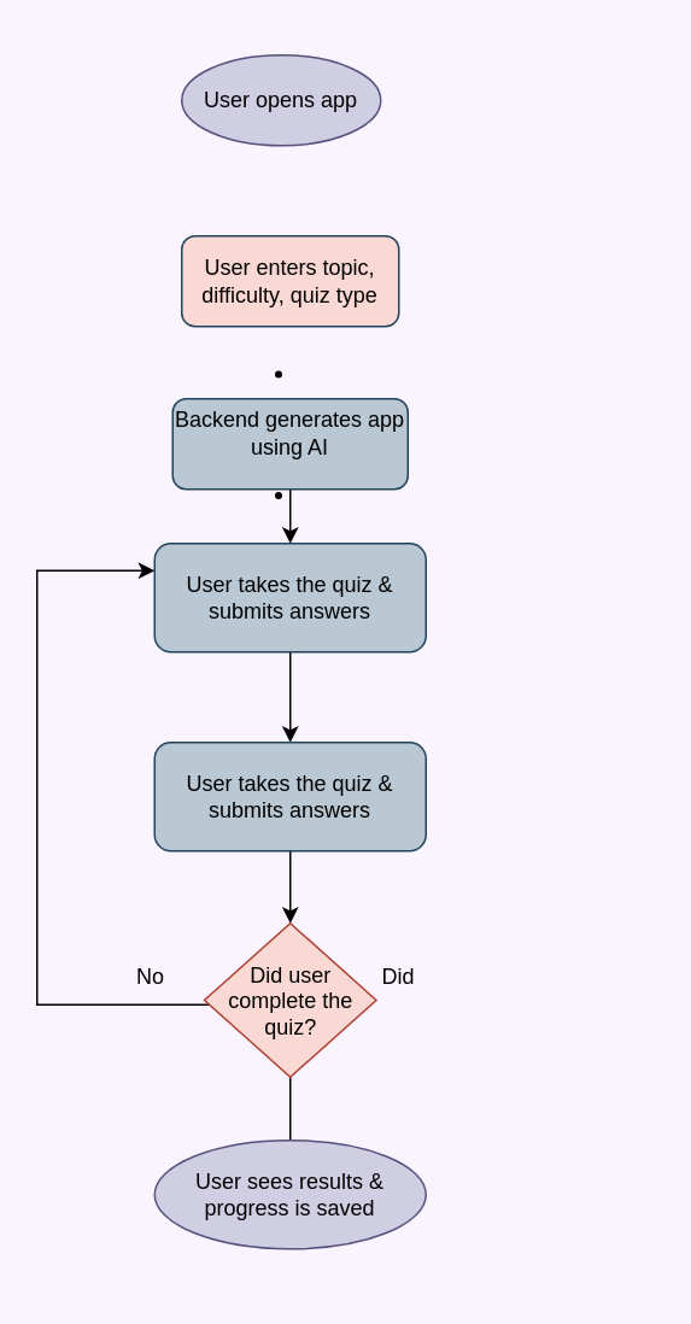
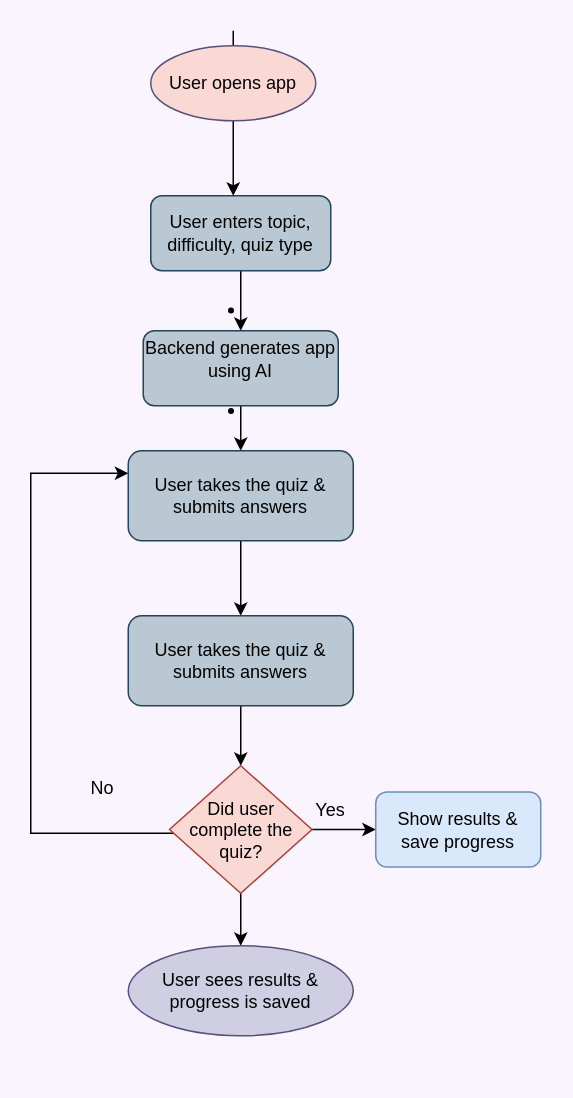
  <mxCell id="0" />
  <mxCell id="1" parent="0" />
  <mxCell id="2" value="" style="group" vertex="1" connectable="0" parent="1"><mxGeometry x="20" y="20" width="340" height="690" as="geometry" /></mxCell>
- <mxCell id="4" value="User enters topic, difficulty, quiz type" style="rounded=1;whiteSpace=wrap;html=1;fontSize=12;glass=0;strokeWidth=1;shadow=0;fillColor=#fad9d5;strokeColor=#23445d;" parent="2" vertex="1"><mxGeometry x="80" y="110" width="120" height="50" as="geometry" /></mxCell>
+ <mxCell id="3" value="" style="edgeStyle=orthogonalEdgeStyle;rounded=0;orthogonalLoop=1;jettySize=auto;html=1;" edge="1" parent="2" source="4" target="6"><mxGeometry relative="1" as="geometry" /></mxCell>
+ <mxCell id="4" value="User enters topic, difficulty, quiz type" style="rounded=1;whiteSpace=wrap;html=1;fontSize=12;glass=0;strokeWidth=1;shadow=0;fillColor=#bac8d3;strokeColor=#23445d;" parent="2" vertex="1"><mxGeometry x="80" y="110" width="120" height="50" as="geometry" /></mxCell>
  <mxCell id="5" value="" style="edgeStyle=orthogonalEdgeStyle;rounded=0;orthogonalLoop=1;jettySize=auto;html=1;" edge="1" parent="2" source="6" target="10"><mxGeometry relative="1" as="geometry" /></mxCell>
  <mxCell id="6" value="&lt;li class=&quot;&quot; data-end=&quot;370&quot; data-start=&quot;320&quot;&gt;&lt;p class=&quot;&quot; data-end=&quot;370&quot; data-start=&quot;322&quot;&gt;Backend generates app using AI&lt;/p&gt;&lt;/li&gt;&lt;li class=&quot;&quot; data-end=&quot;427&quot; data-start=&quot;371&quot;&gt;&lt;p class=&quot;&quot; data-end=&quot;427&quot; data-start=&quot;373&quot;&gt;&lt;/p&gt;&lt;/li&gt;" style="rounded=1;whiteSpace=wrap;html=1;fontSize=12;glass=0;strokeWidth=1;shadow=0;fillColor=#bac8d3;strokeColor=#23445d;" parent="2" vertex="1"><mxGeometry x="75" y="200" width="130" height="50" as="geometry" /></mxCell>
- <mxCell id="8" value="User opens app" style="ellipse;whiteSpace=wrap;html=1;fillColor=#d0cee2;strokeColor=#56517e;" vertex="1" parent="2"><mxGeometry x="80" y="10" width="110" height="50" as="geometry" /></mxCell>
+ <mxCell id="7" value="" style="edgeStyle=orthogonalEdgeStyle;rounded=0;orthogonalLoop=1;jettySize=auto;html=1;" edge="1" parent="2" source="8" target="4"><mxGeometry relative="1" as="geometry"><Array as="points"><mxPoint x="135" /><mxPoint x="135" /></Array></mxGeometry></mxCell>
+ <mxCell id="8" value="User opens app" style="ellipse;whiteSpace=wrap;html=1;fillColor=#fad9d5;strokeColor=#56517e;" vertex="1" parent="2"><mxGeometry x="80" y="10" width="110" height="50" as="geometry" /></mxCell>
  <mxCell id="9" value="" style="edgeStyle=orthogonalEdgeStyle;rounded=0;orthogonalLoop=1;jettySize=auto;html=1;" edge="1" parent="2" source="10" target="12"><mxGeometry relative="1" as="geometry" /></mxCell>
  <mxCell id="10" value="User takes the quiz &amp;amp; submits answers" style="rounded=1;whiteSpace=wrap;html=1;fillColor=#bac8d3;strokeColor=#23445d;" vertex="1" parent="2"><mxGeometry x="65" y="280" width="150" height="60" as="geometry" /></mxCell>
  <mxCell id="11" value="" style="edgeStyle=orthogonalEdgeStyle;rounded=0;orthogonalLoop=1;jettySize=auto;html=1;" edge="1" parent="2" source="12" target="16"><mxGeometry relative="1" as="geometry" /></mxCell>
  <mxCell id="12" value="User takes the quiz &amp;amp; submits answers" style="rounded=1;whiteSpace=wrap;html=1;fillColor=#bac8d3;strokeColor=#23445d;" vertex="1" parent="2"><mxGeometry x="65" y="390" width="150" height="60" as="geometry" /></mxCell>
+ <mxCell id="13" value="" style="edgeStyle=orthogonalEdgeStyle;rounded=0;orthogonalLoop=1;jettySize=auto;html=1;" edge="1" parent="2" source="16" target="17"><mxGeometry relative="1" as="geometry" /></mxCell>
  <mxCell id="14" style="edgeStyle=orthogonalEdgeStyle;rounded=0;orthogonalLoop=1;jettySize=auto;html=1;entryX=0;entryY=0.25;entryDx=0;entryDy=0;" edge="1" parent="2" target="10"><mxGeometry relative="1" as="geometry"><mxPoint x="20" y="350" as="targetPoint" /><mxPoint x="100" y="535" as="sourcePoint" /><Array as="points"><mxPoint y="535" /><mxPoint y="295" /></Array></mxGeometry></mxCell>
- <mxCell id="15" value="" style="edgeStyle=orthogonalEdgeStyle;rounded=0;orthogonalLoop=1;jettySize=auto;html=1;endArrow=none;" edge="1" parent="2" source="16" target="20"><mxGeometry relative="1" as="geometry" /></mxCell>
+ <mxCell id="15" value="" style="edgeStyle=orthogonalEdgeStyle;rounded=0;orthogonalLoop=1;jettySize=auto;html=1;" edge="1" parent="2" source="16" target="20"><mxGeometry relative="1" as="geometry" /></mxCell>
  <mxCell id="16" value="Did user complete the quiz?" style="rhombus;whiteSpace=wrap;html=1;fillColor=#fad9d5;strokeColor=#ae4132;" vertex="1" parent="2"><mxGeometry x="92.5" y="490" width="95" height="85" as="geometry" /></mxCell>
- <mxCell id="18" value="Did" style="text;html=1;align=center;verticalAlign=middle;whiteSpace=wrap;rounded=0;" vertex="1" parent="2"><mxGeometry x="170" y="504.5" width="60" height="30" as="geometry" /></mxCell>
- <mxCell id="19" value="No" style="text;html=1;align=center;verticalAlign=middle;whiteSpace=wrap;rounded=0;" vertex="1" parent="2"><mxGeometry x="32.5" y="505" width="60" height="30" as="geometry" /></mxCell>
+ <mxCell id="17" value="Show results &amp;amp; save progress" style="rounded=1;whiteSpace=wrap;html=1;fillColor=#dae8fc;strokeColor=#6c8ebf;" vertex="1" parent="2"><mxGeometry x="230" y="507.5" width="110" height="50" as="geometry" /></mxCell>
+ <mxCell id="18" value="Yes" style="text;html=1;align=center;verticalAlign=middle;whiteSpace=wrap;rounded=0;" vertex="1" parent="2"><mxGeometry x="170" y="504.5" width="60" height="30" as="geometry" /></mxCell>
+ <mxCell id="19" value="No" style="text;html=1;align=center;verticalAlign=middle;whiteSpace=wrap;rounded=0;" vertex="1" parent="2"><mxGeometry x="17.5" y="490" width="60" height="30" as="geometry" /></mxCell>
  <mxCell id="20" value="User sees results &amp;amp; progress is saved" style="ellipse;whiteSpace=wrap;html=1;fillColor=#d0cee2;strokeColor=#56517e;" vertex="1" parent="2"><mxGeometry x="65" y="610" width="150" height="60" as="geometry" /></mxCell>
